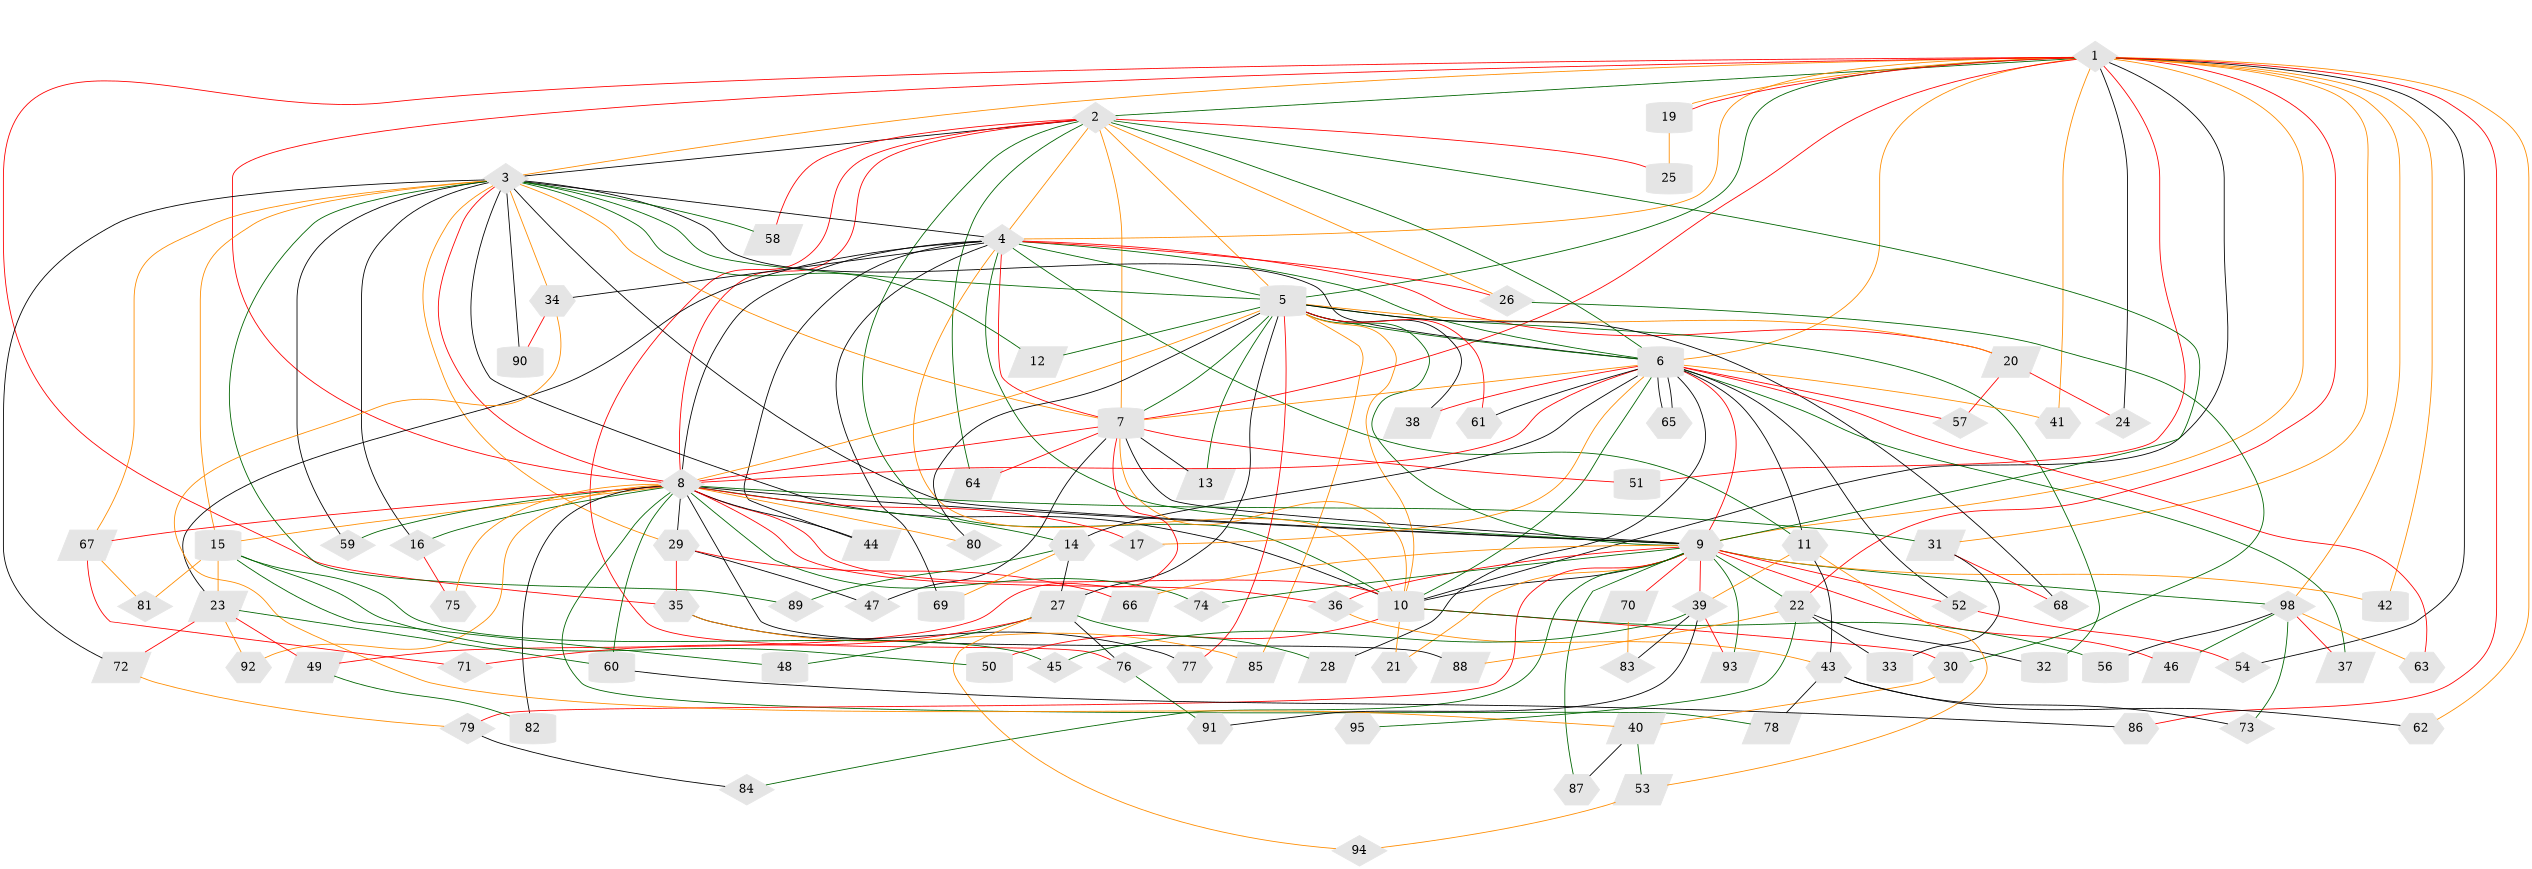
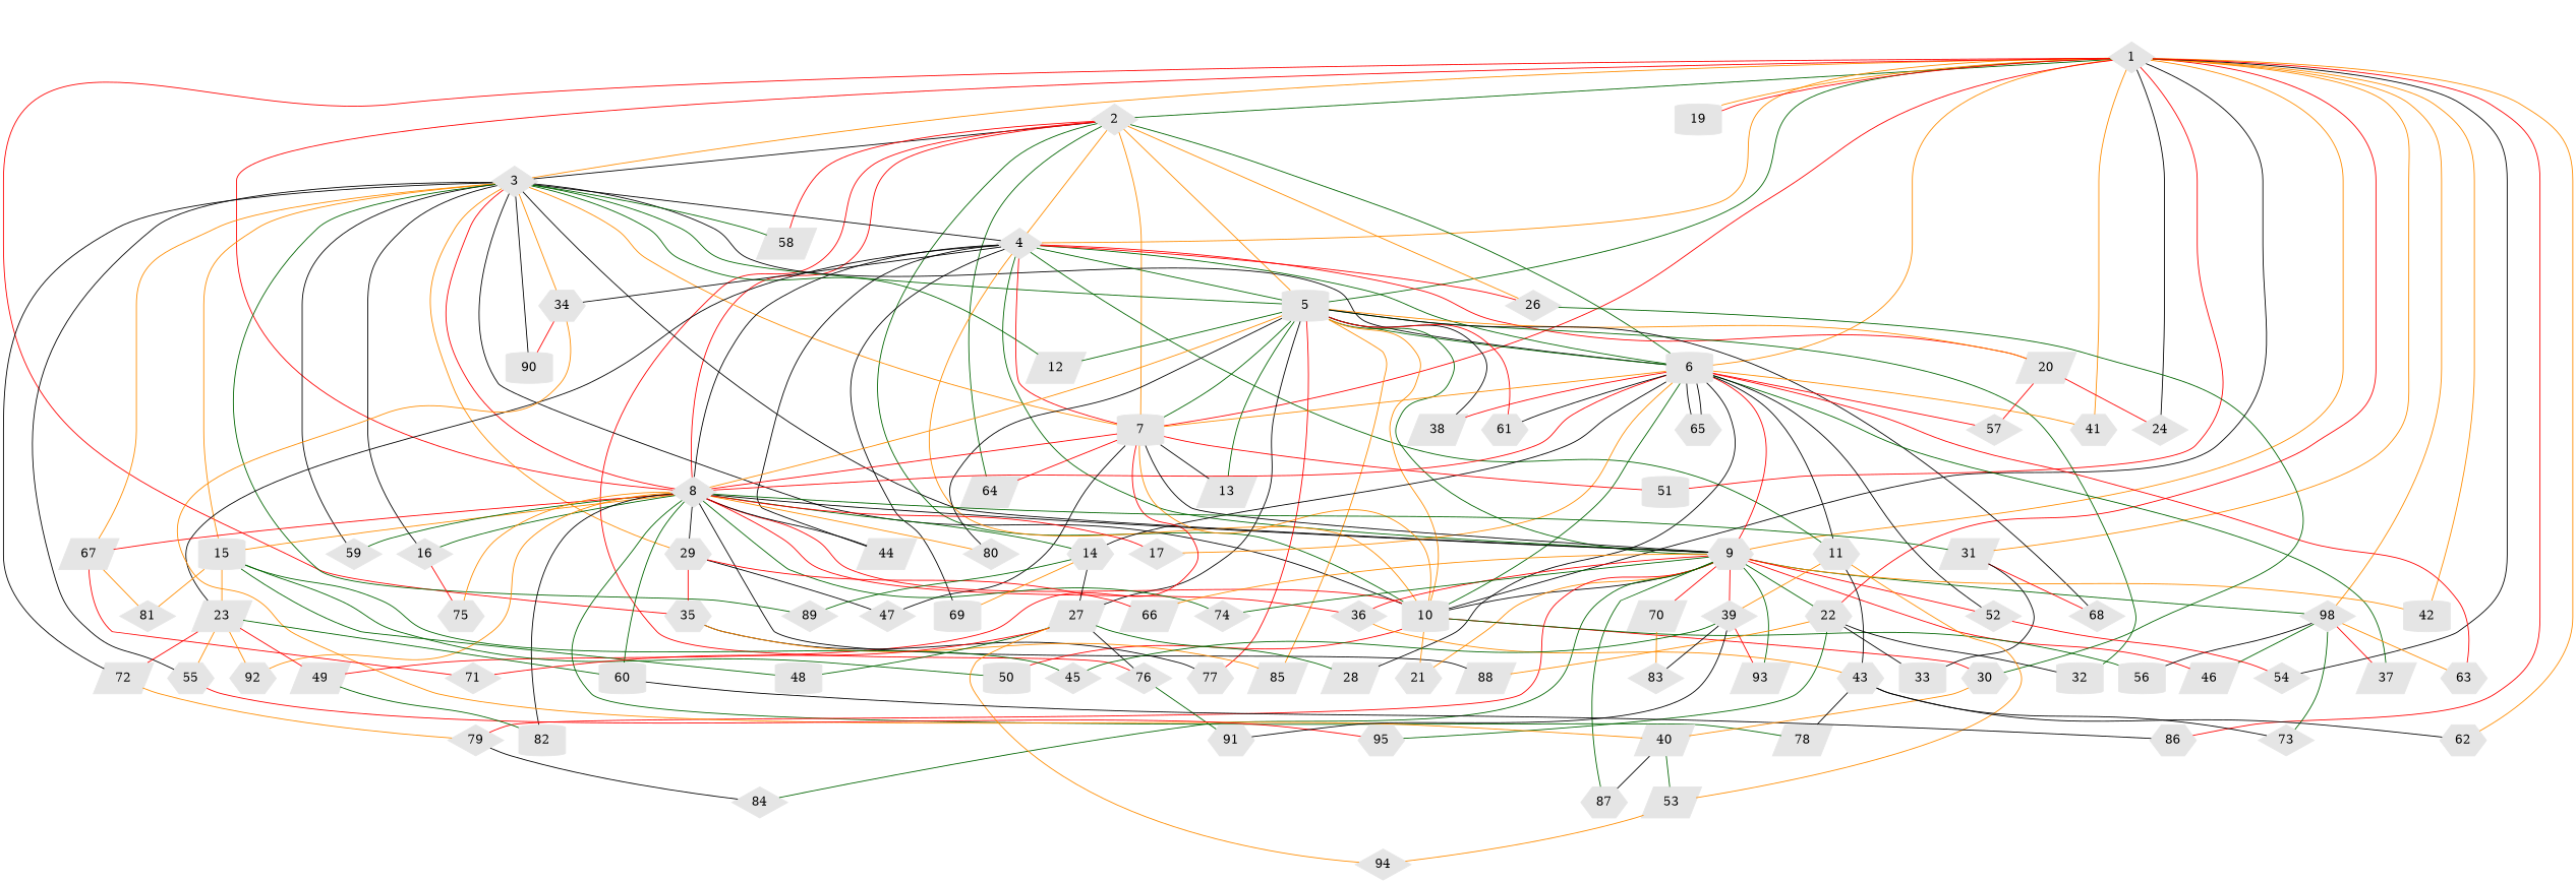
  graph {
    node [color=gray90 shape=diamond style=filled]
    edge [color=darkorange]
    1
    2
    3
    4
    5 [shape=cylinder]
    6 [shape=cylinder]
    7 [shape=cylinder]
    8
    9 [shape=hexagon]
    10 [shape=cylinder]
    n11 [label=98]
    19 [shape=cylinder]
    22 [shape=hexagon]
    24
    31 [shape=parallelogram]
    35 [shape=hexagon]
    41 [shape=hexagon]
    42 [shape=cylinder]
    51 [shape=cylinder]
    54
    62 [shape=hexagon]
    86 [shape=hexagon]
-   25 [shape=cylinder]
    26
    58 [shape=parallelogram]
    64 [shape=parallelogram]
    76
    12 [shape=parallelogram]
    15 [shape=cylinder]
    16
    29 [shape=hexagon]
    34 [shape=hexagon]
+   55 [shape=hexagon]
    59
    67 [shape=parallelogram]
    72 [shape=parallelogram]
    89
    90 [shape=cylinder]
    11 [shape=hexagon]
    20 [shape=parallelogram]
    23 [shape=parallelogram]
    44 [shape=parallelogram]
    69 [shape=cylinder]
    13 [shape=parallelogram]
    27 [shape=parallelogram]
    32 [shape=cylinder]
    38 [shape=parallelogram]
    61 [shape=hexagon]
    68
    77 [shape=hexagon]
    80
    85 [shape=parallelogram]
    14 [shape=hexagon]
    17
    28 [shape=parallelogram]
    37 [shape=parallelogram]
    52
    57
    63 [shape=hexagon]
    65 [shape=hexagon]
    47
    49 [shape=parallelogram]
    36
    60 [shape=cylinder]
    74
    75 [shape=hexagon]
    78 [shape=parallelogram]
    82 [shape=cylinder]
    88 [shape=parallelogram]
    92 [shape=hexagon]
    70 [shape=parallelogram]
    21 [shape=hexagon]
    39
    46 [shape=parallelogram]
    66 [shape=parallelogram]
    79
    84
    87 [shape=hexagon]
    93 [shape=parallelogram]
    30 [shape=hexagon]
    50 [shape=cylinder]
    56 [shape=cylinder]
    73
    33 [shape=cylinder]
    95 [shape=hexagon]
    91 [shape=hexagon]
    45
    48 [shape=cylinder]
    81
    40 [shape=parallelogram]
    71
    43 [shape=hexagon]
    53 [shape=parallelogram]
    94
    83
    1 -- 2 [color=darkgreen]
    1 -- 3
    1 -- 4
    1 -- 5 [color=darkgreen]
    1 -- 6
    1 -- 7 [color=red]
    1 -- 8 [color=red]
    1 -- 9
    1 -- 10 [color=black]
    1 -- n11
    1 -- 19
    1 -- 19 [color=red]
    1 -- 22 [color=red]
    1 -- 24 [color=black]
    1 -- 31
    1 -- 35 [color=red]
    1 -- 41
    1 -- 42
    1 -- 51 [color=red]
    1 -- 54 [color=black]
    1 -- 62
    1 -- 86 [color=red]
    2 -- 3 [color=black]
    2 -- 4
    2 -- 5
    2 -- 6 [color=darkgreen]
    2 -- 7
    2 -- 8 [color=red]
-   2 -- 9 [color=darkgreen]
    2 -- 10 [color=darkgreen]
-   2 -- 25 [color=red]
    2 -- 26
    2 -- 58 [color=red]
    2 -- 64 [color=darkgreen]
    2 -- 76 [color=red]
    3 -- 4 [color=black]
    3 -- 5 [color=darkgreen]
    3 -- 6 [color=black]
    3 -- 7
    3 -- 8 [color=red]
    3 -- 9 [color=black]
    3 -- 10 [color=black]
    3 -- 58 [color=darkgreen]
    3 -- 12 [color=darkgreen]
    3 -- 15
    3 -- 16 [color=black]
    3 -- 29
    3 -- 34
+   3 -- 55 [color=black]
    3 -- 59 [color=black]
    3 -- 67
    3 -- 72 [color=black]
    3 -- 89 [color=darkgreen]
    3 -- 90 [color=black]
    4 -- 5 [color=darkgreen]
    4 -- 6 [color=darkgreen]
    4 -- 7 [color=red]
    4 -- 8 [color=black]
    4 -- 9 [color=darkgreen]
    4 -- 10
    4 -- 26 [color=red]
    4 -- 34 [color=black]
    4 -- 11 [color=darkgreen]
    4 -- 20 [color=red]
    4 -- 23 [color=black]
    4 -- 44 [color=black]
    4 -- 69 [color=black]
    5 -- 6 [color=darkgreen]
    5 -- 7 [color=darkgreen]
    5 -- 8
    5 -- 9 [color=darkgreen]
    5 -- 10
    5 -- 12 [color=darkgreen]
    5 -- 20
    5 -- 13 [color=darkgreen]
    5 -- 27 [color=black]
    5 -- 32 [color=darkgreen]
    5 -- 38 [color=black]
    5 -- 61 [color=red]
    5 -- 68 [color=black]
    5 -- 77 [color=red]
    5 -- 80 [color=black]
    5 -- 85
    6 -- 7
    6 -- 8 [color=red]
    6 -- 9 [color=red]
    6 -- 10 [color=darkgreen]
    6 -- 41
    6 -- 11 [color=black]
    6 -- 38 [color=red]
    6 -- 61 [color=black]
    6 -- 14 [color=black]
    6 -- 17
    6 -- 28 [color=black]
    6 -- 37 [color=darkgreen]
    6 -- 52 [color=black]
    6 -- 57 [color=red]
    6 -- 63 [color=red]
    6 -- 65 [color=black]
    6 -- 65 [color=black]
    7 -- 8 [color=red]
    7 -- 9 [color=black]
    7 -- 10
    7 -- 51 [color=red]
    7 -- 64 [color=red]
    7 -- 13 [color=black]
    7 -- 47 [color=black]
    7 -- 49 [color=red]
    8 -- 9 [color=black]
    8 -- 10 [color=red]
    8 -- 31 [color=darkgreen]
    8 -- 15
    8 -- 16 [color=darkgreen]
    8 -- 29 [color=black]
    8 -- 59 [color=darkgreen]
    8 -- 67 [color=red]
    8 -- 44 [color=black]
    8 -- 80
    8 -- 14 [color=darkgreen]
    8 -- 17 [color=red]
    8 -- 36 [color=red]
    8 -- 60 [color=darkgreen]
    8 -- 74 [color=darkgreen]
    8 -- 75
    8 -- 78 [color=darkgreen]
    8 -- 82 [color=black]
    8 -- 88 [color=black]
    8 -- 92
    9 -- 10 [color=black]
    9 -- n11 [color=darkgreen]
    9 -- 22 [color=darkgreen]
    9 -- 42
    9 -- 52 [color=red]
    9 -- 36 [color=red]
    9 -- 74 [color=darkgreen]
    9 -- 70 [color=red]
    9 -- 21
    9 -- 39 [color=red]
    9 -- 46 [color=red]
    9 -- 66
    9 -- 79 [color=red]
    9 -- 84 [color=darkgreen]
    9 -- 87 [color=darkgreen]
    9 -- 93 [color=darkgreen]
    10 -- 21
    10 -- 30 [color=red]
    10 -- 50 [color=red]
    10 -- 56 [color=darkgreen]
    n11 -- 37 [color=red]
    n11 -- 63
    n11 -- 46 [color=darkgreen]
    n11 -- 56 [color=black]
    n11 -- 73 [color=darkgreen]
-   19 -- 25
    22 -- 32 [color=black]
    22 -- 88
    22 -- 33 [color=black]
    22 -- 95 [color=darkgreen]
    31 -- 68 [color=red]
    31 -- 33 [color=black]
    35 -- 77 [color=black]
    35 -- 85
    26 -- 30 [color=darkgreen]
    76 -- 91 [color=darkgreen]
    15 -- 23
    15 -- 50 [color=darkgreen]
    15 -- 45 [color=darkgreen]
    15 -- 48 [color=darkgreen]
    15 -- 81
    16 -- 75 [color=red]
    29 -- 35 [color=red]
    29 -- 47 [color=black]
    29 -- 66 [color=red]
    34 -- 90 [color=red]
    34 -- 40
+   55 -- 95 [color=red]
    67 -- 81
    67 -- 71 [color=red]
    72 -- 79
    11 -- 39
    11 -- 43 [color=black]
    11 -- 53
    20 -- 24 [color=red]
    20 -- 57 [color=red]
+   23 -- 55
    23 -- 72 [color=red]
    23 -- 49 [color=red]
    23 -- 60 [color=darkgreen]
    23 -- 92
    27 -- 76 [color=black]
    27 -- 28 [color=darkgreen]
    27 -- 48 [color=darkgreen]
    27 -- 71 [color=red]
    27 -- 94
    14 -- 89 [color=darkgreen]
    14 -- 69
    14 -- 27 [color=black]
    52 -- 54 [color=red]
    49 -- 82 [color=darkgreen]
    36 -- 43
    60 -- 86 [color=black]
    70 -- 83
    39 -- 93 [color=red]
    39 -- 91 [color=black]
    39 -- 45 [color=darkgreen]
    39 -- 83 [color=black]
    79 -- 84 [color=black]
    30 -- 40
    40 -- 87 [color=black]
    40 -- 53 [color=darkgreen]
    43 -- 62 [color=black]
    43 -- 78 [color=black]
    43 -- 73 [color=black]
    53 -- 94
  }
